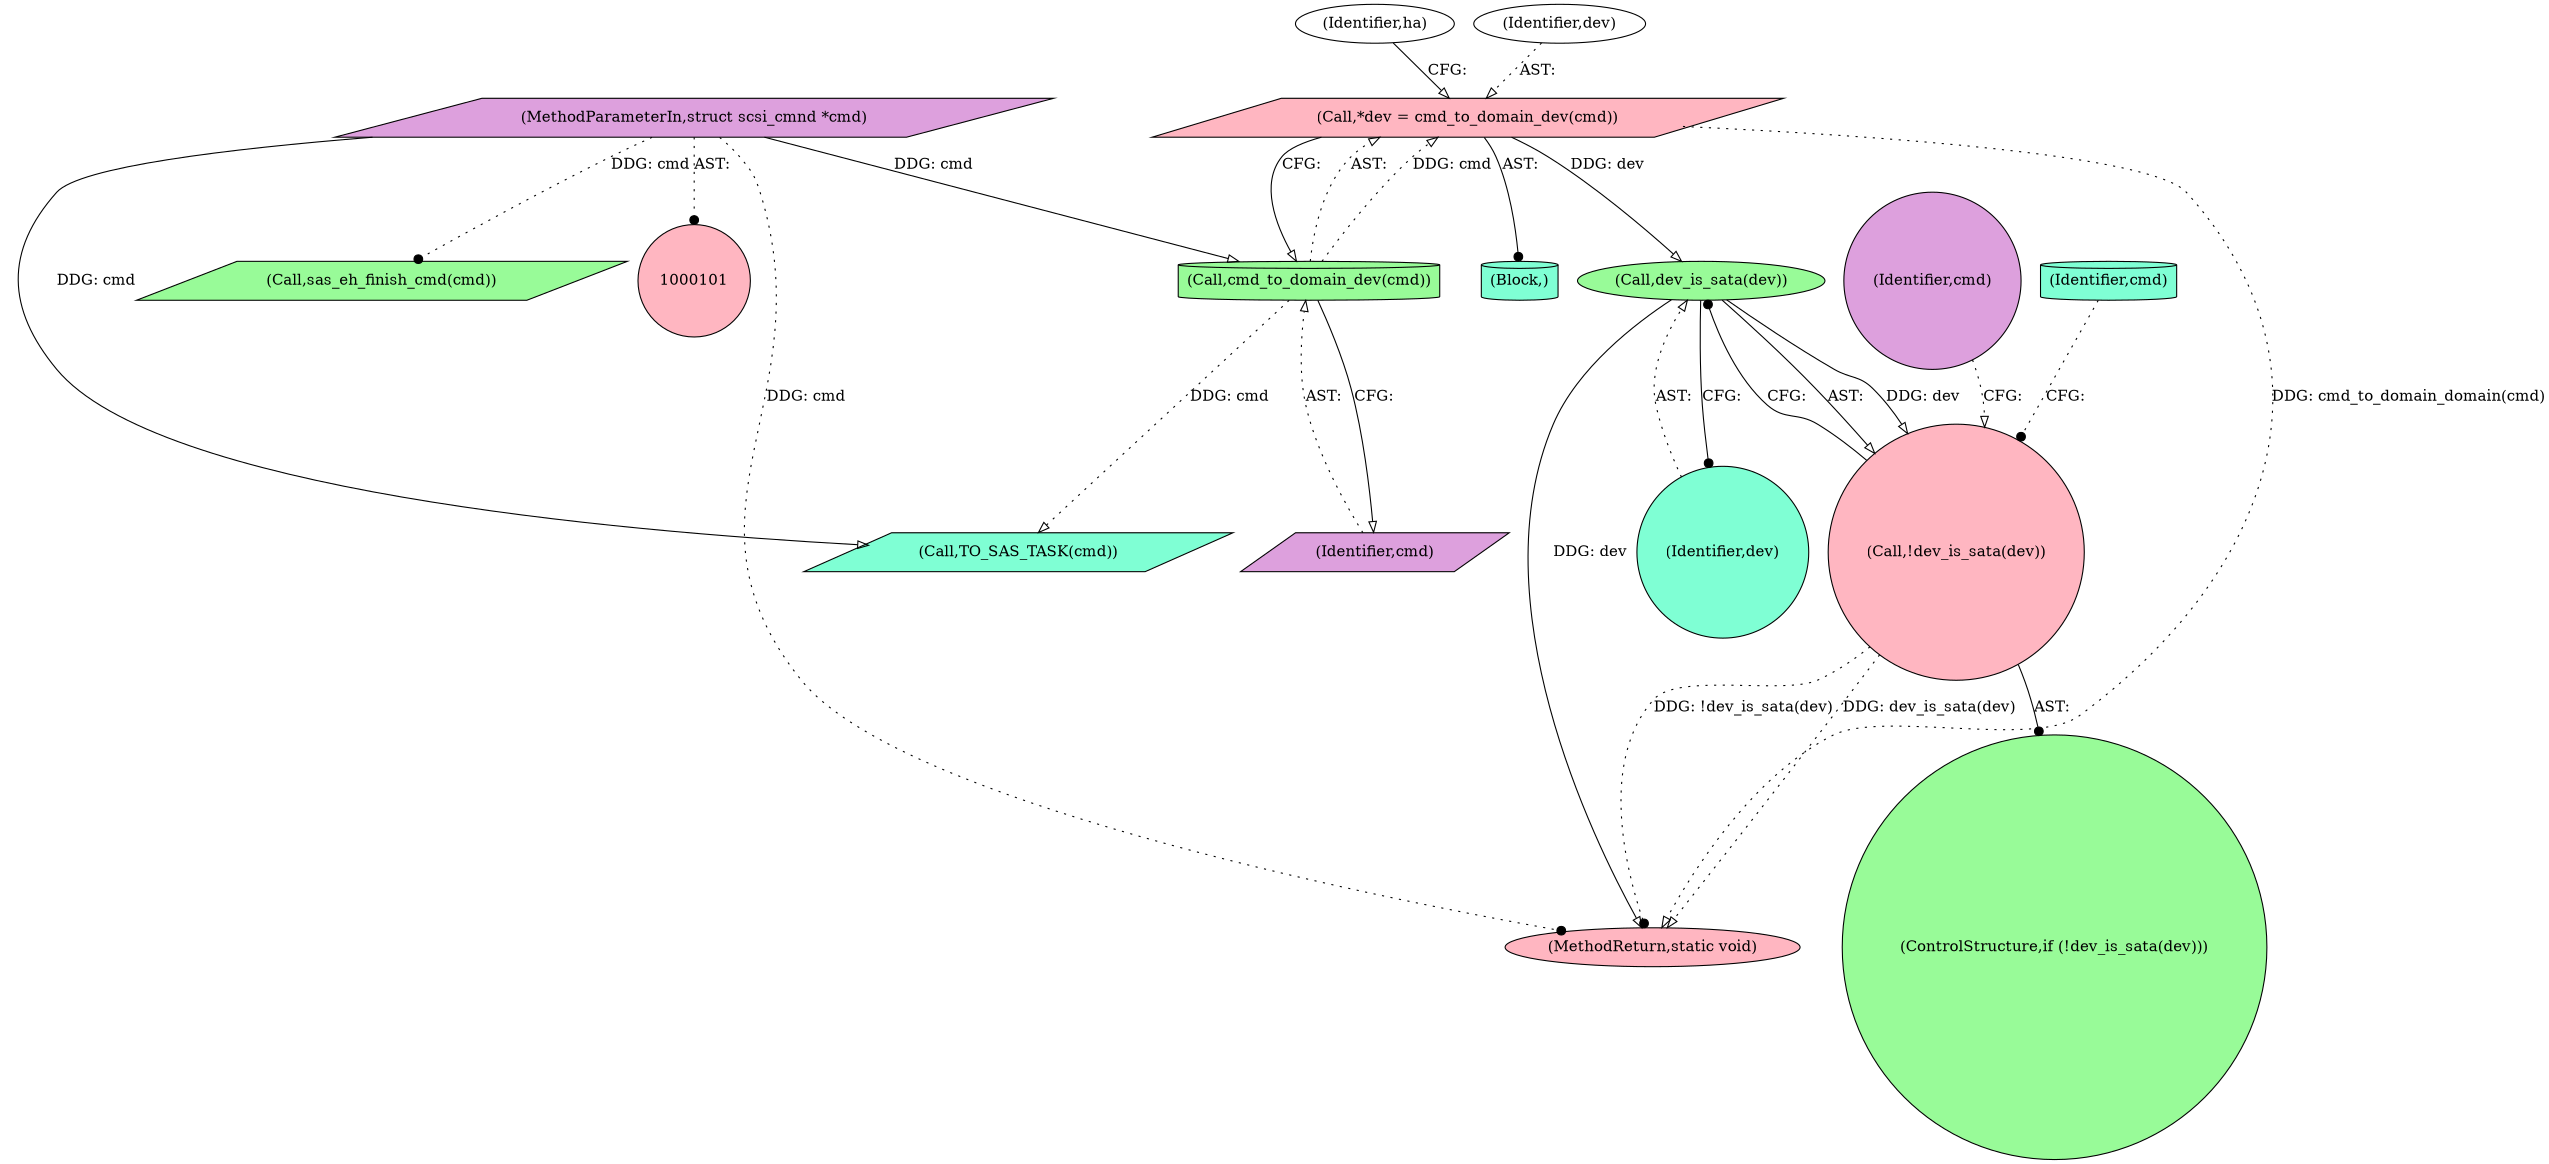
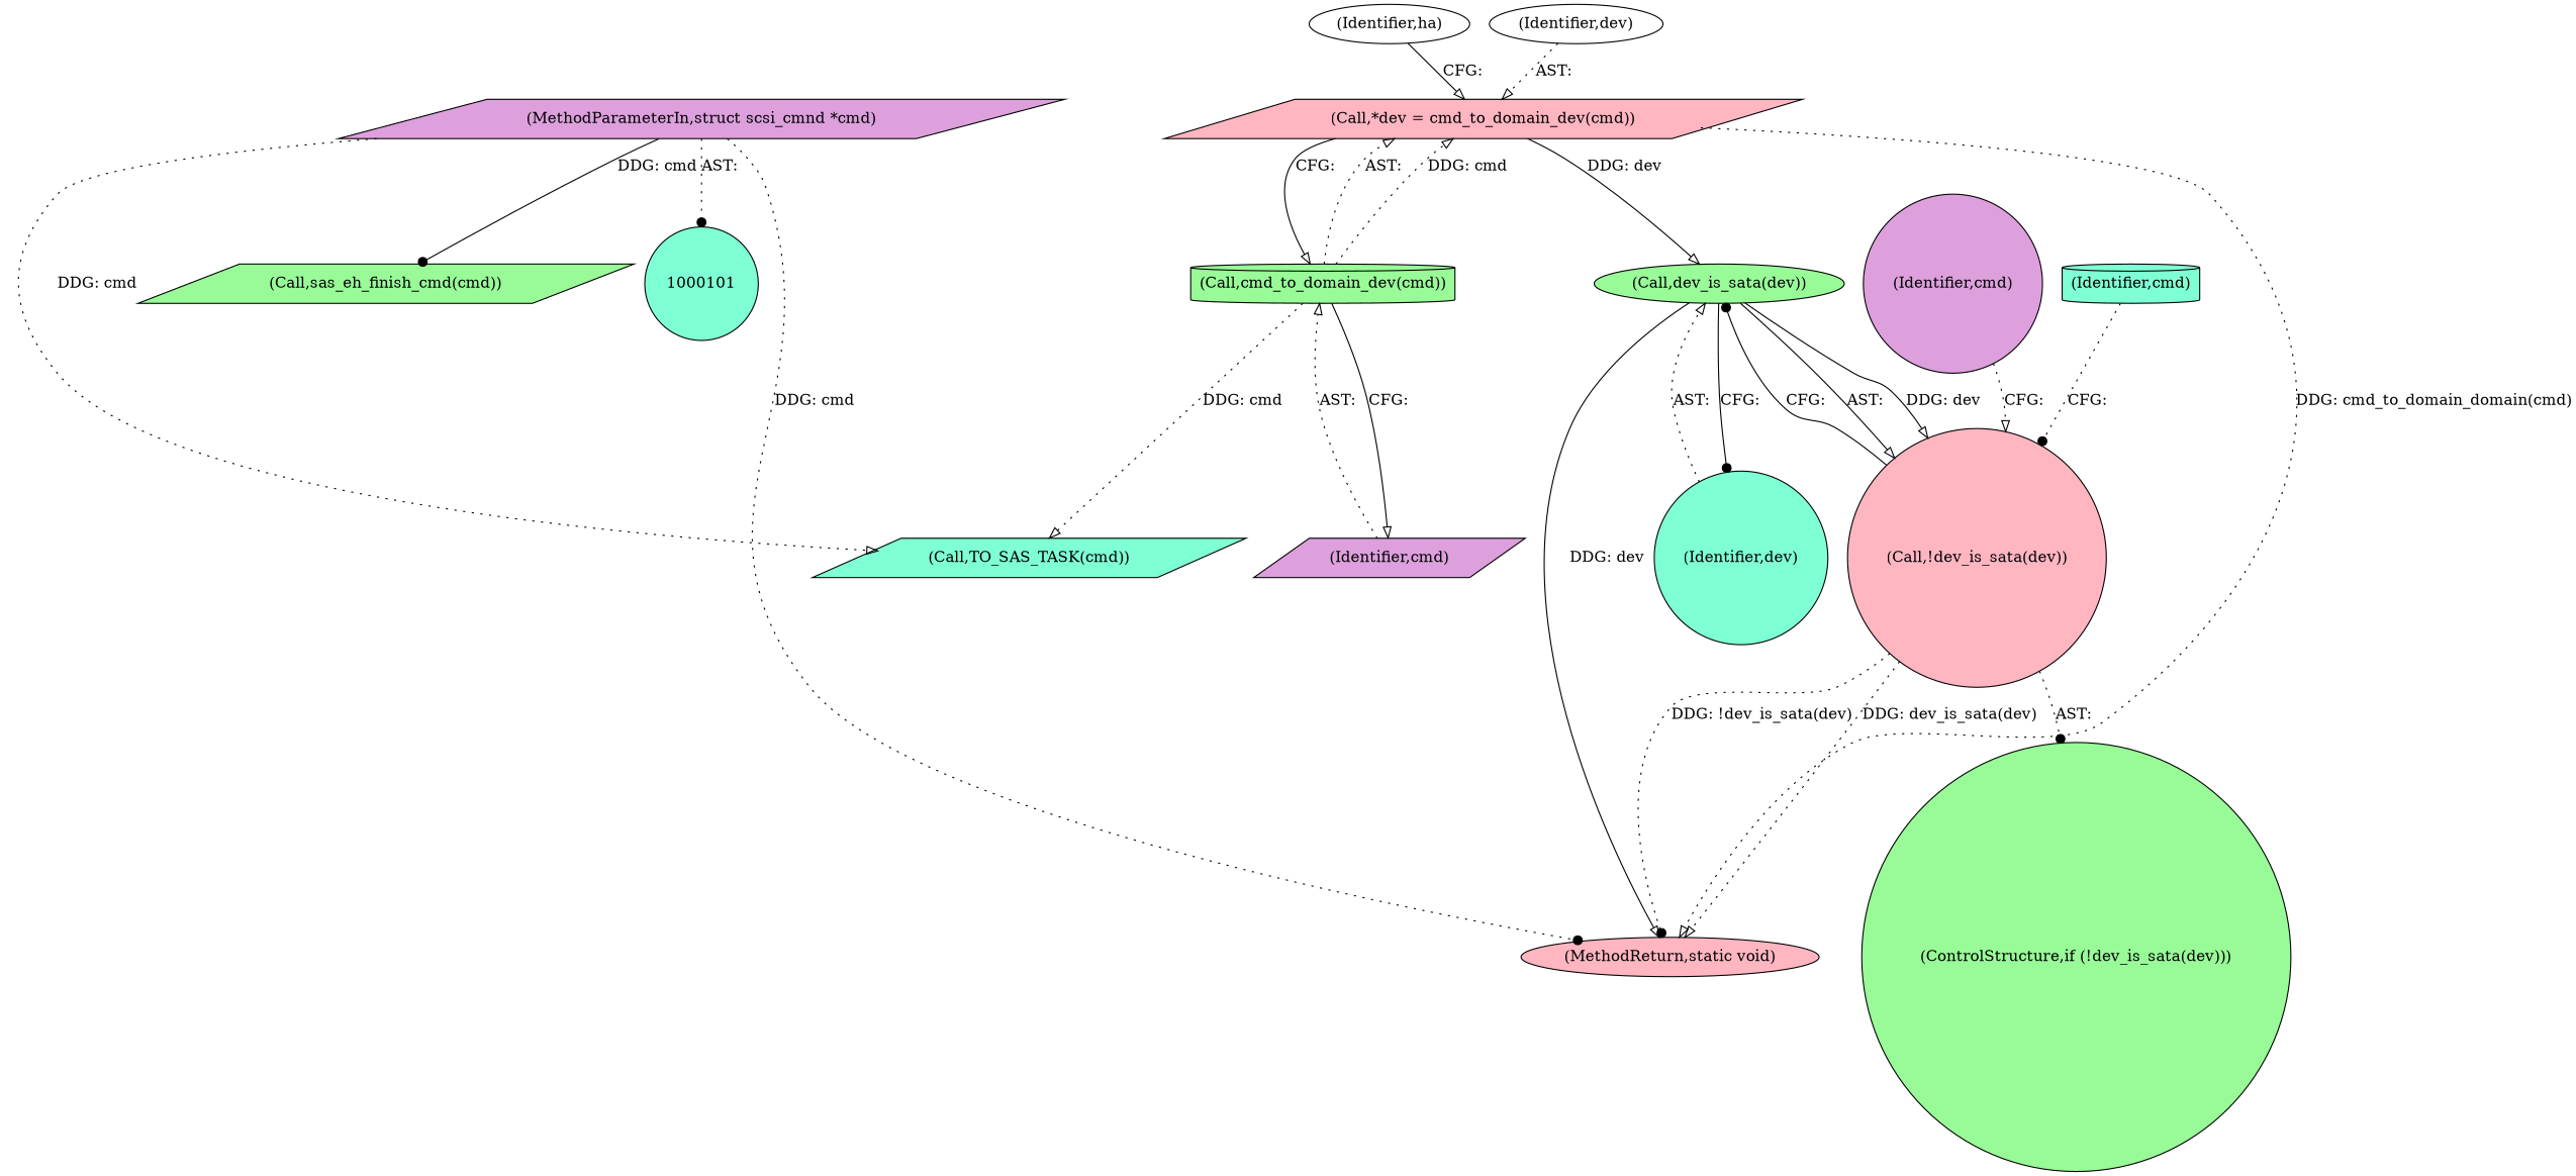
  digraph {
    node [fillcolor=aquamarine shape=circle style=filled]
    edge [arrowhead=onormal style=dotted]
    n1 [fillcolor=palegreen label="(Call,dev_is_sata(dev))" shape=ellipse]
    n2 [fillcolor=lightpink label="(Call,!dev_is_sata(dev))"]
    n3 [label="(Identifier,dev)"]
    n4 [fillcolor=lightpink label="(MethodReturn,static void)" shape=ellipse]
    n5 [fillcolor=palegreen label="(ControlStructure,if (!dev_is_sata(dev)))"]
    n6 [fillcolor=lightpink label="(Call,*dev = cmd_to_domain_dev(cmd))" shape=parallelogram]
    n7 [fillcolor=palegreen label="(Call,cmd_to_domain_dev(cmd))" shape=cylinder]
-   n8 [label="(Block,)" shape=cylinder]
    n9 [fillcolor=plum label="(Identifier,cmd)" shape=parallelogram]
    n10 [label="(Call,TO_SAS_TASK(cmd))" shape=parallelogram]
    n11 [fillcolor=plum label="(MethodParameterIn,struct scsi_cmnd *cmd)" shape=parallelogram]
    n12 [fillcolor=palegreen label="(Call,sas_eh_finish_cmd(cmd))" shape=parallelogram]
-   1000101 [fillcolor=lightpink]
+   1000101
    n14 [fillcolor=white label="(Identifier,ha)" shape=ellipse]
    n15 [fillcolor=white label="(Identifier,dev)" shape=ellipse]
    n16 [fillcolor=plum label="(Identifier,cmd)"]
    n17 [label="(Identifier,cmd)" shape=cylinder]
    n1 -> n2 [label="AST: " style=solid]
    n1 -> n2 [label="DDG: dev" style=solid]
    n1 -> n3 [arrowhead=dot label="CFG: " style=solid]
    n1 -> n4 [label="DDG: dev" style=solid]
    n2 -> n1 [arrowhead=dot label="CFG: " style=solid]
    n2 -> n4 [arrowhead=dot label="DDG: !dev_is_sata(dev)"]
    n2 -> n4 [label="DDG: dev_is_sata(dev)"]
-   n2 -> n5 [arrowhead=dot label="AST: " style=solid]
+   n2 -> n5 [arrowhead=dot label="AST: "]
    n3 -> n1 [label="AST: "]
    n6 -> n1 [label="DDG: dev" style=solid]
    n6 -> n4 [label="DDG: cmd_to_domain_domain(cmd)"]
    n6 -> n7 [label="CFG: " style=solid]
-   n6 -> n8 [arrowhead=dot label="AST: " style=solid]
    n7 -> n6 [label="AST: "]
    n7 -> n6 [label="DDG: cmd"]
    n7 -> n9 [label="CFG: " style=solid]
    n7 -> n10 [label="DDG: cmd"]
    n9 -> n7 [label="AST: "]
    n11 -> n4 [arrowhead=dot label="DDG: cmd"]
-   n11 -> n7 [label="DDG: cmd" style=solid]
-   n11 -> n10 [label="DDG: cmd" style=solid]
-   n11 -> n12 [arrowhead=dot label="DDG: cmd"]
+   n11 -> n10 [label="DDG: cmd"]
+   n11 -> n12 [arrowhead=dot label="DDG: cmd" style=solid]
    n11 -> 1000101 [arrowhead=dot label="AST: "]
    n14 -> n6 [label="CFG: " style=solid]
    n15 -> n6 [label="AST: "]
    n16 -> n2 [label="CFG: "]
    n17 -> n2 [arrowhead=dot label="CFG: "]
  }
